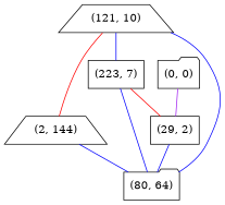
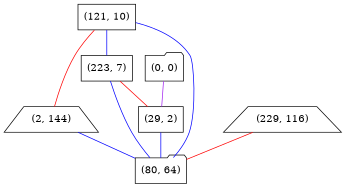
  graph {
    node [shape=trapezium]
    edge [color=blue weight=3]
-   "(121, 10)"
+   "(121, 10)" [shape=box]
    "(2, 144)"
    "(223, 7)" [shape=box]
    "(80, 64)" [shape=folder]
    n5 [label="(29, 2)" shape=box]
    "(0, 0)" [shape=folder]
+   "(229, 116)"
    "(121, 10)" -- "(2, 144)" [color=red weight=1]
    "(121, 10)" -- "(223, 7)"
    "(121, 10)" -- "(80, 64)"
    "(2, 144)" -- "(80, 64)"
    "(223, 7)" -- "(80, 64)"
    "(223, 7)" -- n5 [color=red weight=1]
    n5 -- "(80, 64)"
    "(0, 0)" -- n5 [color=purple weight=4]
+   "(229, 116)" -- "(80, 64)" [color=red weight=1]
  }
